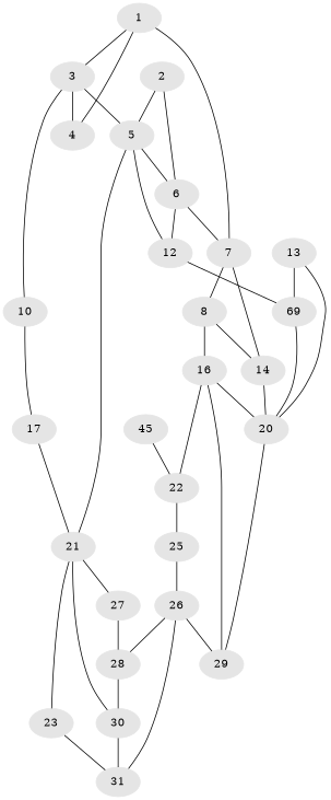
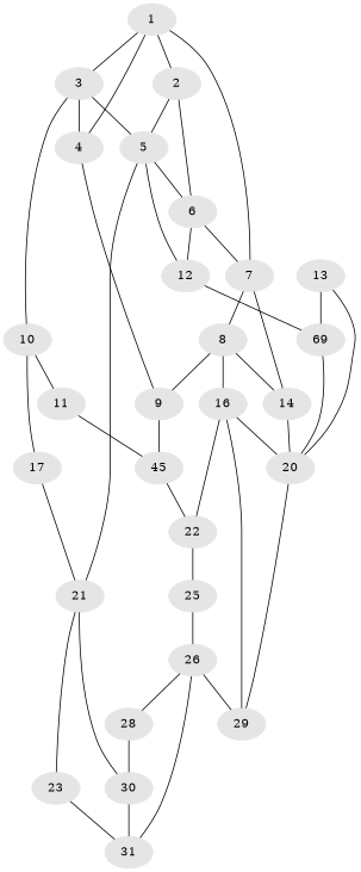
  graph {
    node [color=gray90 style=filled]
    edge [weight=1.0]
    1
    2
    3
    4
    7
    5
    6
    10
+   9
    8
    14
    12
    21
+   11
    17
    n16 [label=45]
    n17 [label=69]
    23
-   27
    30
    31
    16
    20
    22
    29
    13
    25
    26
    28
+   1 -- 2
    1 -- 3
    1 -- 4
    1 -- 7
    2 -- 5
    2 -- 6
    3 -- 4
    3 -- 5
    3 -- 10
+   4 -- 9
    7 -- 8
    7 -- 14
    5 -- 6
    5 -- 12
    5 -- 21
    6 -- 7
    6 -- 12
+   10 -- 11
    10 -- 17
+   9 -- n16 [weight=2.0]
+   8 -- 9
    8 -- 14
    8 -- 16
    14 -- 20
    12 -- n17 [weight=2.0]
    21 -- 23
-   21 -- 27
    21 -- 30
+   11 -- n16
    17 -- 21
    n16 -- 22
    n17 -- 20
    23 -- 31
-   27 -- 28
    30 -- 31
    16 -- 20
    16 -- 22
    16 -- 29
    20 -- 29
    22 -- 25 [weight=2.0]
    13 -- n17 [weight=2.0]
    13 -- 20
    25 -- 26
    26 -- 31
    26 -- 29
    26 -- 28
    28 -- 30 [weight=2.0]
  }
